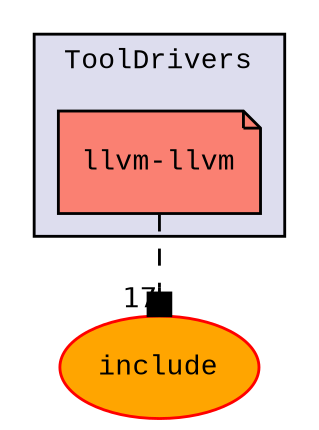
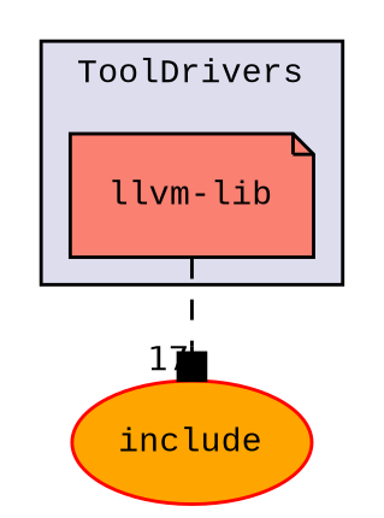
  digraph {
    compound=true
    fontname="Liberation Mono"
    node [fontname="Liberation Mono" fontsize=10 style=filled]
-   n1 [fillcolor=salmon label="llvm-llvm" pencolor=black shape=note]
+   n1 [fillcolor=salmon label="llvm-lib" pencolor=black shape=note]
    n2 [color=red label=include shape=ellipse fillcolor=orange]
    subgraph cluster_1 {
      bgcolor="#ddddee"
      fontsize=10
      label=ToolDrivers
      pencolor=black
      n1
    }
    n1 -> n2 [headlabel=17 labeldistance=1.5 labelfontname=Helvetica labelfontsize=10 style=dashed arrowhead=box fontname="Liberation Mono"]
  }
